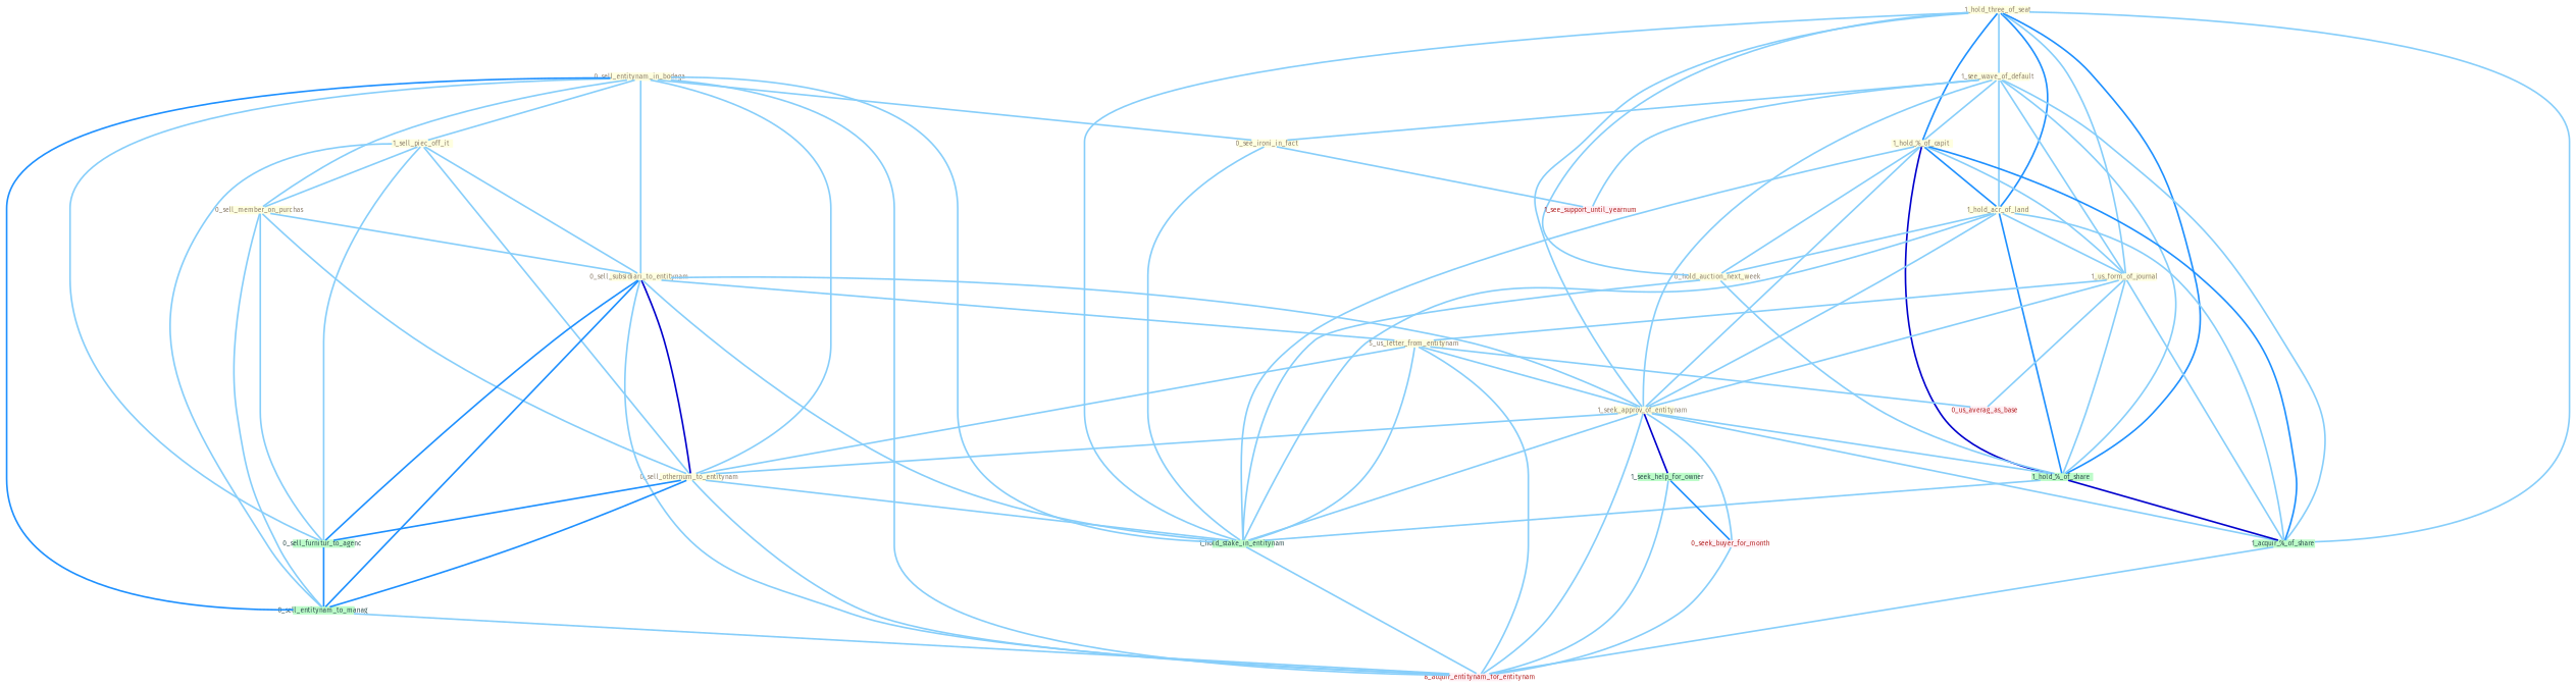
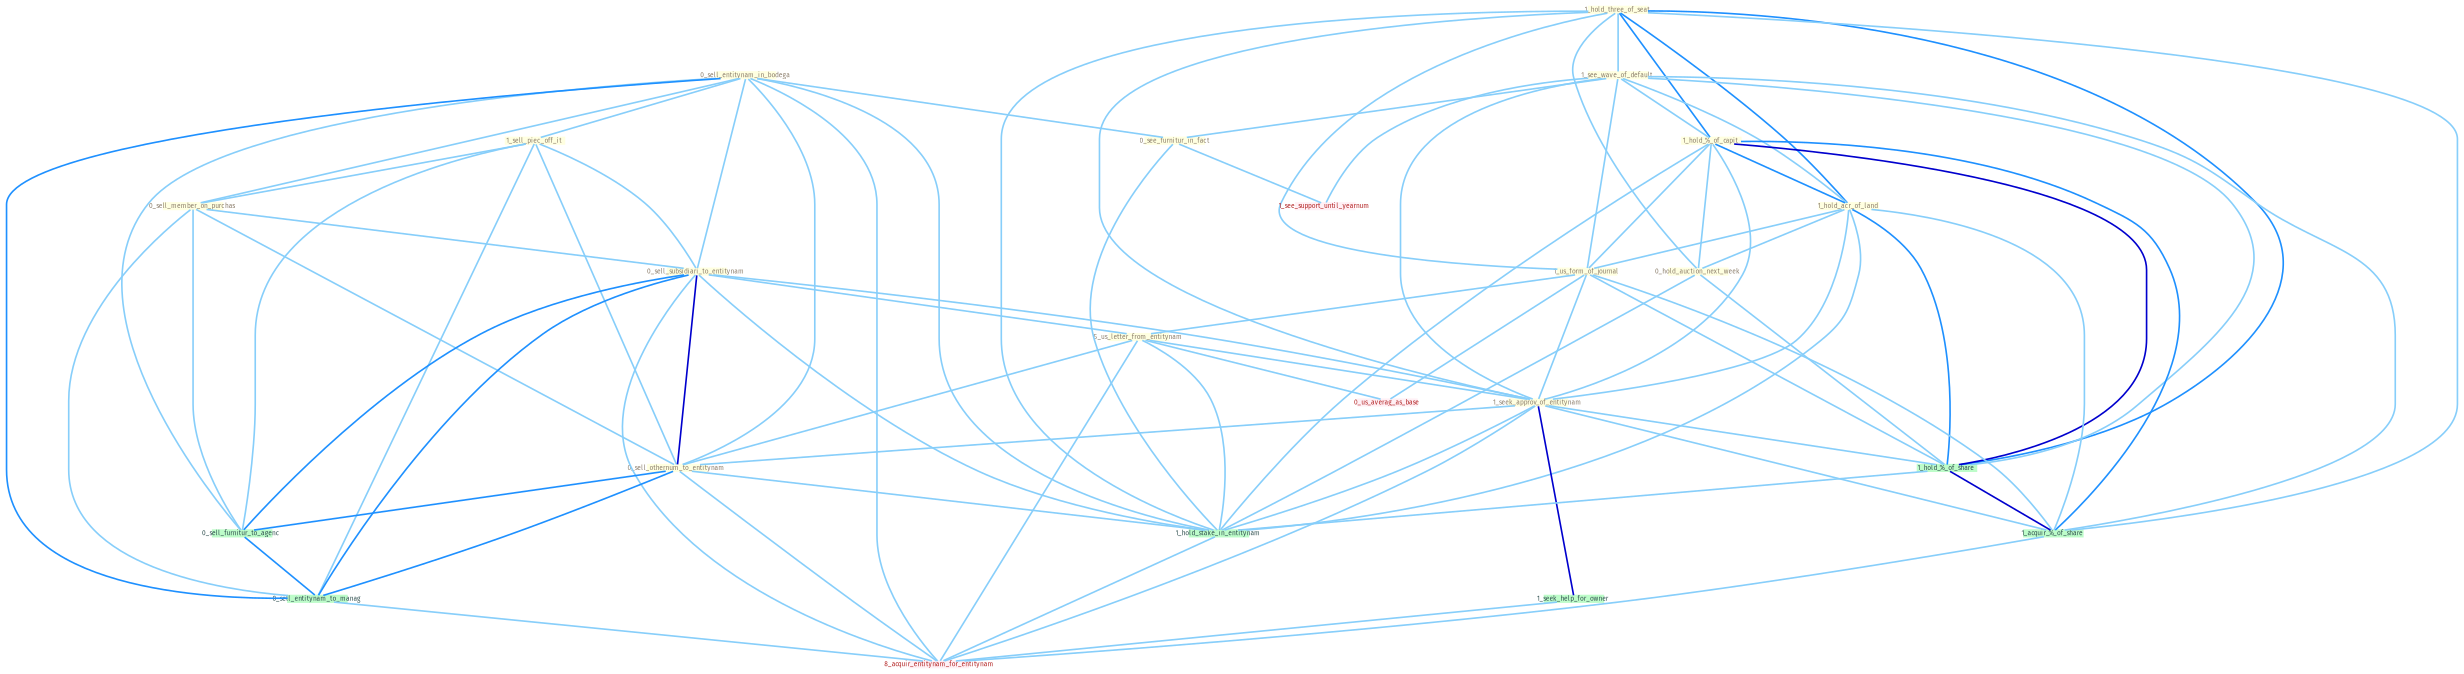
  graph {
    fontname="Fira Sans"
    node [color="#ffffe0" fixedsize=true fontcolor="#8b7d6b" fontname="Fira Sans" fontsize=4 shape=polygon style=filled]
    edge [color="#87cefa" fontname="Fira Sans" w=1]
    "0_sell_entitynam_in_bodega " [height=.06 width=.5]
    "1_hold_three_of_seat " [height=.06 width=.5]
    "1_see_wave_of_default " [height=.06 width=.5]
    "1_hold_%_of_capit " [height=.06 width=.5]
    "1_sell_piec_off_it " [height=.06 width=.5]
    "0_sell_member_on_purchas " [height=.06 width=.5]
    "1_hold_acr_of_land " [height=.06 width=.5]
    "0_sell_subsidiari_to_entitynam " [height=.06 width=.5]
    "1_us_form_of_journal " [height=.06 width=.5]
    n10 [height=.06 label="5_us_letter_from_entitynam" width=.5]
-   "0_see_ironi_in_fact " [height=.06 width=.5]
+   "0_see_ironi_in_fact " [height=.06 width=.5 label="0_see_furnitur_in_fact"]
    "1_seek_approv_of_entitynam " [height=.06 width=.5]
    "0_sell_othernum_to_entitynam " [height=.06 width=.5]
    "0_hold_auction_next_week " [height=.06 width=.5]
-   "0_seek_buyer_for_month " [color="#fff0f5" fontcolor="#b22222" height=.06 width=.5]
    "1_see_support_until_yearnum " [color="#fff0f5" fontcolor="#b22222" height=.06 width=.5]
    "0_us_averag_as_base " [color="#fff0f5" fontcolor="#b22222" height=.06 width=.5]
    n18 [color="#fff0f5" fontcolor="#b22222" height=.06 label="8_acquir_entitynam_for_entitynam" width=.5]
    "1_hold_stake_in_entitynam " [color="#BDFCC9" fontcolor="#2f4f4f" height=.06 width=.5]
    "0_sell_furnitur_to_agenc " [color="#BDFCC9" fontcolor="#2f4f4f" height=.06 width=.5]
    "0_sell_entitynam_to_manag " [color="#BDFCC9" fontcolor="#2f4f4f" height=.06 width=.5]
    "1_hold_%_of_share " [color="#BDFCC9" fontcolor="#2f4f4f" height=.06 width=.5]
    "1_acquir_%_of_share " [color="#BDFCC9" fontcolor="#2f4f4f" height=.06 width=.5]
    "1_seek_help_for_owner " [color="#BDFCC9" fontcolor="#2f4f4f" height=.06 width=.5]
    subgraph sub_1 {
      "0_sell_entitynam_in_bodega "
      "1_hold_three_of_seat "
      "1_see_wave_of_default "
      "1_hold_%_of_capit "
      "1_sell_piec_off_it "
      "0_sell_member_on_purchas "
      "1_hold_acr_of_land "
      "0_sell_subsidiari_to_entitynam "
      "1_us_form_of_journal "
      n10
      "0_see_ironi_in_fact "
      "1_seek_approv_of_entitynam "
      "0_sell_othernum_to_entitynam "
      "0_hold_auction_next_week "
    }
    subgraph sub_2 {
-     "0_seek_buyer_for_month "
      "1_see_support_until_yearnum "
      "0_us_averag_as_base "
      n18
    }
    "0_sell_entitynam_in_bodega " -- "1_sell_piec_off_it "
    "0_sell_entitynam_in_bodega " -- "0_sell_member_on_purchas "
    "0_sell_entitynam_in_bodega " -- "0_sell_subsidiari_to_entitynam "
    "0_sell_entitynam_in_bodega " -- "0_see_ironi_in_fact "
    "0_sell_entitynam_in_bodega " -- "0_sell_othernum_to_entitynam "
    "0_sell_entitynam_in_bodega " -- n18
    "0_sell_entitynam_in_bodega " -- "1_hold_stake_in_entitynam "
    "0_sell_entitynam_in_bodega " -- "0_sell_furnitur_to_agenc "
    "0_sell_entitynam_in_bodega " -- "0_sell_entitynam_to_manag " [color="#1e90ff" w=2]
    "1_hold_three_of_seat " -- "1_see_wave_of_default "
    "1_hold_three_of_seat " -- "1_hold_%_of_capit " [color="#1e90ff" w=2]
    "1_hold_three_of_seat " -- "1_hold_acr_of_land " [color="#1e90ff" w=2]
    "1_hold_three_of_seat " -- "1_us_form_of_journal "
    "1_hold_three_of_seat " -- "1_seek_approv_of_entitynam "
    "1_hold_three_of_seat " -- "0_hold_auction_next_week "
    "1_hold_three_of_seat " -- "1_hold_stake_in_entitynam "
    "1_hold_three_of_seat " -- "1_hold_%_of_share " [color="#1e90ff" w=2]
    "1_hold_three_of_seat " -- "1_acquir_%_of_share "
    "1_see_wave_of_default " -- "1_hold_%_of_capit "
    "1_see_wave_of_default " -- "1_hold_acr_of_land "
    "1_see_wave_of_default " -- "1_us_form_of_journal "
    "1_see_wave_of_default " -- "0_see_ironi_in_fact "
    "1_see_wave_of_default " -- "1_seek_approv_of_entitynam "
    "1_see_wave_of_default " -- "1_see_support_until_yearnum "
    "1_see_wave_of_default " -- "1_hold_%_of_share "
    "1_see_wave_of_default " -- "1_acquir_%_of_share "
    "1_hold_%_of_capit " -- "1_hold_acr_of_land " [color="#1e90ff" w=2]
    "1_hold_%_of_capit " -- "1_us_form_of_journal "
    "1_hold_%_of_capit " -- "1_seek_approv_of_entitynam "
    "1_hold_%_of_capit " -- "0_hold_auction_next_week "
    "1_hold_%_of_capit " -- "1_hold_stake_in_entitynam "
    "1_hold_%_of_capit " -- "1_hold_%_of_share " [color="#0000cd" w=3]
    "1_hold_%_of_capit " -- "1_acquir_%_of_share " [color="#1e90ff" w=2]
    "1_sell_piec_off_it " -- "0_sell_member_on_purchas "
    "1_sell_piec_off_it " -- "0_sell_subsidiari_to_entitynam "
    "1_sell_piec_off_it " -- "0_sell_othernum_to_entitynam "
    "1_sell_piec_off_it " -- "0_sell_furnitur_to_agenc "
    "1_sell_piec_off_it " -- "0_sell_entitynam_to_manag "
    "0_sell_member_on_purchas " -- "0_sell_subsidiari_to_entitynam "
    "0_sell_member_on_purchas " -- "0_sell_othernum_to_entitynam "
    "0_sell_member_on_purchas " -- "0_sell_furnitur_to_agenc "
    "0_sell_member_on_purchas " -- "0_sell_entitynam_to_manag "
    "1_hold_acr_of_land " -- "1_us_form_of_journal "
    "1_hold_acr_of_land " -- "1_seek_approv_of_entitynam "
    "1_hold_acr_of_land " -- "0_hold_auction_next_week "
    "1_hold_acr_of_land " -- "1_hold_stake_in_entitynam "
    "1_hold_acr_of_land " -- "1_hold_%_of_share " [color="#1e90ff" w=2]
    "1_hold_acr_of_land " -- "1_acquir_%_of_share "
    "0_sell_subsidiari_to_entitynam " -- n10
    "0_sell_subsidiari_to_entitynam " -- "1_seek_approv_of_entitynam "
    "0_sell_subsidiari_to_entitynam " -- "0_sell_othernum_to_entitynam " [color="#0000cd" w=3]
    "0_sell_subsidiari_to_entitynam " -- n18
    "0_sell_subsidiari_to_entitynam " -- "1_hold_stake_in_entitynam "
    "0_sell_subsidiari_to_entitynam " -- "0_sell_furnitur_to_agenc " [color="#1e90ff" w=2]
    "0_sell_subsidiari_to_entitynam " -- "0_sell_entitynam_to_manag " [color="#1e90ff" w=2]
    "1_us_form_of_journal " -- n10
    "1_us_form_of_journal " -- "1_seek_approv_of_entitynam "
    "1_us_form_of_journal " -- "0_us_averag_as_base "
    "1_us_form_of_journal " -- "1_hold_%_of_share "
    "1_us_form_of_journal " -- "1_acquir_%_of_share "
    n10 -- "1_seek_approv_of_entitynam "
    n10 -- "0_sell_othernum_to_entitynam "
    n10 -- "0_us_averag_as_base "
    n10 -- n18
    n10 -- "1_hold_stake_in_entitynam "
    "0_see_ironi_in_fact " -- "1_see_support_until_yearnum "
    "0_see_ironi_in_fact " -- "1_hold_stake_in_entitynam "
    "1_seek_approv_of_entitynam " -- "0_sell_othernum_to_entitynam "
-   "1_seek_approv_of_entitynam " -- "0_seek_buyer_for_month "
    "1_seek_approv_of_entitynam " -- n18
    "1_seek_approv_of_entitynam " -- "1_hold_stake_in_entitynam "
    "1_seek_approv_of_entitynam " -- "1_hold_%_of_share "
    "1_seek_approv_of_entitynam " -- "1_acquir_%_of_share "
    "1_seek_approv_of_entitynam " -- "1_seek_help_for_owner " [color="#0000cd"]
    "0_sell_othernum_to_entitynam " -- n18
    "0_sell_othernum_to_entitynam " -- "1_hold_stake_in_entitynam "
    "0_sell_othernum_to_entitynam " -- "0_sell_furnitur_to_agenc " [color="#1e90ff" w=2]
    "0_sell_othernum_to_entitynam " -- "0_sell_entitynam_to_manag " [color="#1e90ff" w=2]
    "0_hold_auction_next_week " -- "1_hold_stake_in_entitynam "
    "0_hold_auction_next_week " -- "1_hold_%_of_share "
-   "0_seek_buyer_for_month " -- n18
    "1_hold_stake_in_entitynam " -- n18
    "0_sell_furnitur_to_agenc " -- "0_sell_entitynam_to_manag " [color="#1e90ff" w=2]
    "0_sell_entitynam_to_manag " -- n18
    "1_hold_%_of_share " -- "1_hold_stake_in_entitynam "
    "1_hold_%_of_share " -- "1_acquir_%_of_share " [color="#0000cd" w=3]
    "1_acquir_%_of_share " -- n18
-   "1_seek_help_for_owner " -- "0_seek_buyer_for_month " [color="#1e90ff" w=2]
    "1_seek_help_for_owner " -- n18
  }
